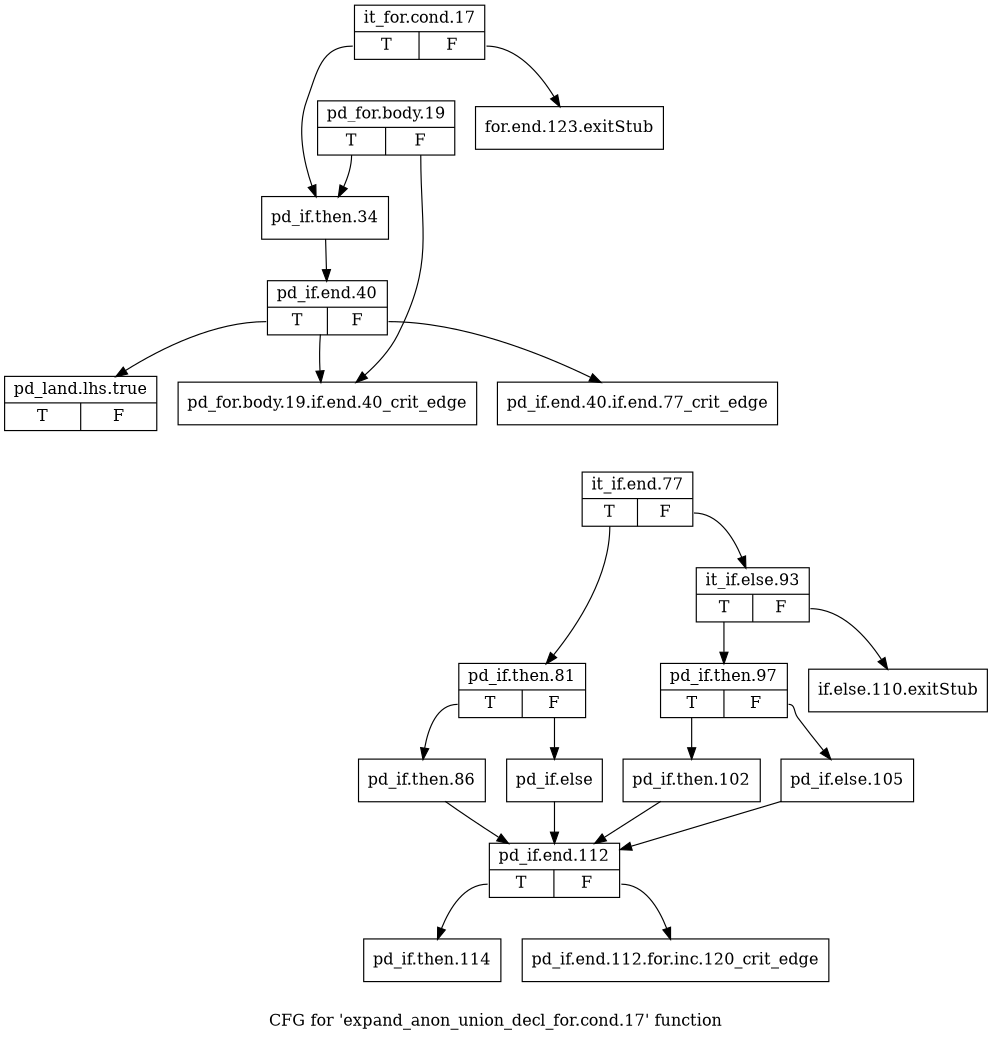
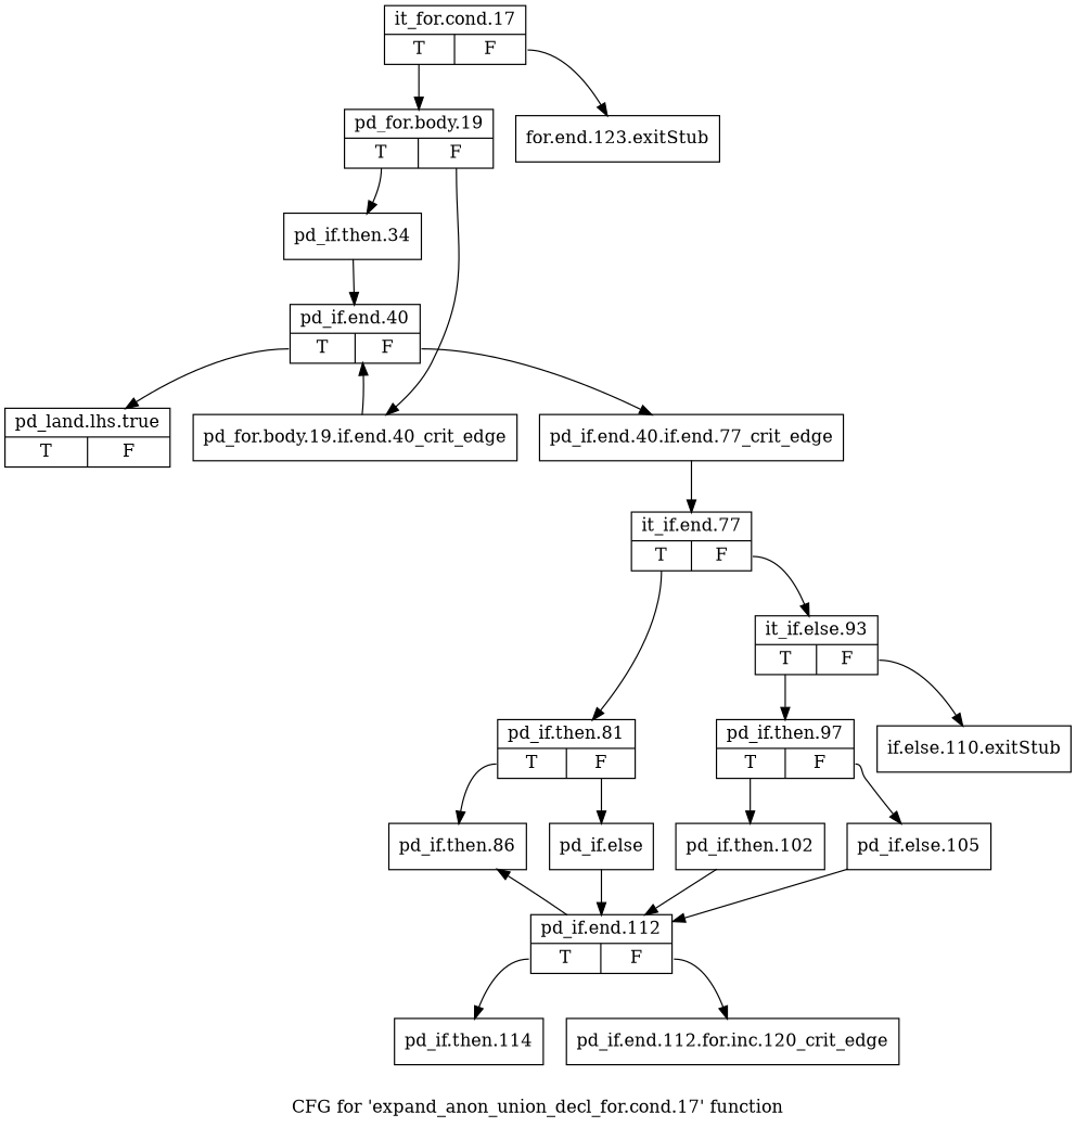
  digraph {
    label="CFG for 'expand_anon_union_decl_for.cond.17' function"
    node [shape=record]
    edge [tailport=s1]
    n1 [label="{it_for.cond.17|{<s0>T|<s1>F}}"]
    n2 [label="{for.end.123.exitStub}"]
    n3 [label="{pd_for.body.19|{<s0>T|<s1>F}}"]
    n4 [label="{pd_if.then.34}"]
    n5 [label="{pd_for.body.19.if.end.40_crit_edge}"]
    n6 [label="{if.else.110.exitStub}"]
    n7 [label="{pd_if.end.40|{<s0>T|<s1>F}}"]
    n8 [label="{pd_land.lhs.true|{<s0>T|<s1>F}}"]
    n9 [label="{pd_if.end.40.if.end.77_crit_edge}"]
    n10 [label="{it_if.end.77|{<s0>T|<s1>F}}"]
    n11 [label="{pd_if.then.81|{<s0>T|<s1>F}}"]
    n12 [label="{it_if.else.93|{<s0>T|<s1>F}}"]
    n13 [label="{pd_if.then.86}"]
    n14 [label="{pd_if.else}"]
    n15 [label="{pd_if.then.97|{<s0>T|<s1>F}}"]
    n16 [label="{pd_if.end.112|{<s0>T|<s1>F}}"]
    n17 [label="{pd_if.then.102}"]
    n18 [label="{pd_if.else.105}"]
    n19 [label="{pd_if.then.114}"]
    n20 [label="{pd_if.end.112.for.inc.120_crit_edge}"]
    n1 -> n2
-   n1 -> n4 [tailport=s0]
+   n1 -> n3 [tailport=s0]
    n3 -> n4 [tailport=s0]
    n3 -> n5
    n4 -> n7 [tailport=""]
-   n7 -> n5 [tailport=""]
+   n5 -> n7 [tailport=""]
    n7 -> n8 [tailport=s0]
    n7 -> n9
+   n9 -> n10 [tailport=""]
    n10 -> n11 [tailport=s0]
    n10 -> n12
    n11 -> n13 [tailport=s0]
    n11 -> n14
    n12 -> n6
    n12 -> n15 [tailport=s0]
-   n13 -> n16 [tailport=""]
+   n16 -> n13 [tailport=""]
    n14 -> n16 [tailport=""]
    n15 -> n17 [tailport=s0]
    n15 -> n18
    n16 -> n19 [tailport=s0]
    n16 -> n20
    n17 -> n16 [tailport=""]
    n18 -> n16 [tailport=""]
  }
